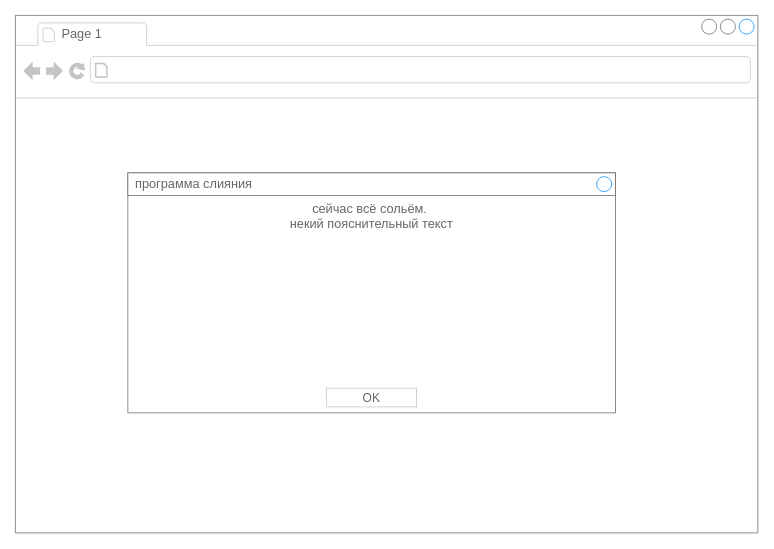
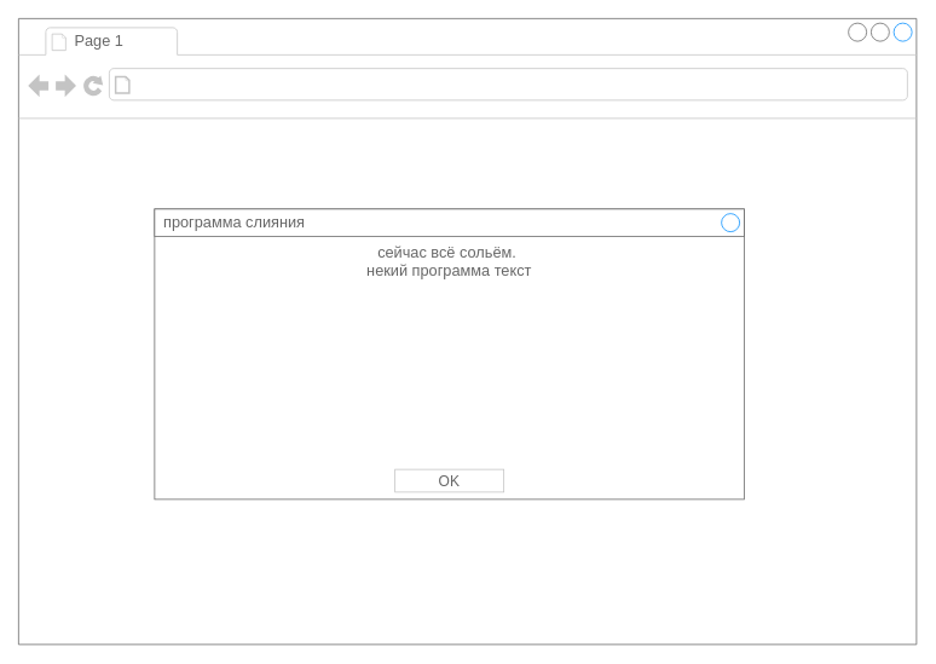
  <mxCell id="0" />
  <mxCell id="1" parent="0" />
  <mxCell id="2" value="" style="strokeWidth=1;shadow=0;dashed=0;align=center;html=1;shape=mxgraph.mockup.containers.browserWindow;rSize=0;strokeColor=#666666;strokeColor2=#008cff;strokeColor3=#c4c4c4;mainText=,;recursiveResize=0;" vertex="1" parent="1"><mxGeometry x="20" y="20" width="990" height="690" as="geometry" /></mxCell>
  <mxCell id="3" value="Page 1" style="strokeWidth=1;shadow=0;dashed=0;align=center;html=1;shape=mxgraph.mockup.containers.anchor;fontSize=17;fontColor=#666666;align=left;" vertex="1" parent="2"><mxGeometry x="60" y="12" width="110" height="26" as="geometry" /></mxCell>
- <mxCell id="4" value="сейчас всё сольём.&amp;nbsp;&lt;br&gt;некий пояснительный текст" style="strokeWidth=1;shadow=0;dashed=0;align=center;html=1;shape=mxgraph.mockup.containers.rrect;rSize=0;strokeColor=#666666;fontColor=#666666;fontSize=17;verticalAlign=top;whiteSpace=wrap;fillColor=#ffffff;spacingTop=32;" vertex="1" parent="1"><mxGeometry x="170" y="230" width="650" height="320" as="geometry" /></mxCell>
+ <mxCell id="4" value="сейчас всё сольём.&amp;nbsp;&lt;br&gt;некий программа текст" style="strokeWidth=1;shadow=0;dashed=0;align=center;html=1;shape=mxgraph.mockup.containers.rrect;rSize=0;strokeColor=#666666;fontColor=#666666;fontSize=17;verticalAlign=top;whiteSpace=wrap;fillColor=#ffffff;spacingTop=32;" vertex="1" parent="1"><mxGeometry x="170" y="230" width="650" height="320" as="geometry" /></mxCell>
  <mxCell id="5" value="программа слияния" style="strokeWidth=1;shadow=0;dashed=0;align=center;html=1;shape=mxgraph.mockup.containers.rrect;rSize=0;fontSize=17;fontColor=#666666;strokeColor=#666666;align=left;spacingLeft=8;fillColor=#ffffff;resizeWidth=1;" vertex="1" parent="4"><mxGeometry width="650" height="30" relative="1" as="geometry" /></mxCell>
  <mxCell id="6" value="" style="shape=ellipse;strokeColor=#008cff;resizable=0;fillColor=none;html=1;" vertex="1" parent="5"><mxGeometry x="1" y="0.5" width="20" height="20" relative="1" as="geometry"><mxPoint x="-25" y="-10" as="offset" /></mxGeometry></mxCell>
  <mxCell id="7" value="OK" style="strokeWidth=1;shadow=0;dashed=0;align=center;html=1;shape=mxgraph.mockup.containers.rrect;rSize=0;fontSize=16;fontColor=#666666;strokeColor=#c4c4c4;resizable=0;whiteSpace=wrap;fillColor=#ffffff;" vertex="1" parent="4"><mxGeometry x="0.5" y="1" width="120" height="25" relative="1" as="geometry"><mxPoint x="-60" y="-33" as="offset" /></mxGeometry></mxCell>
